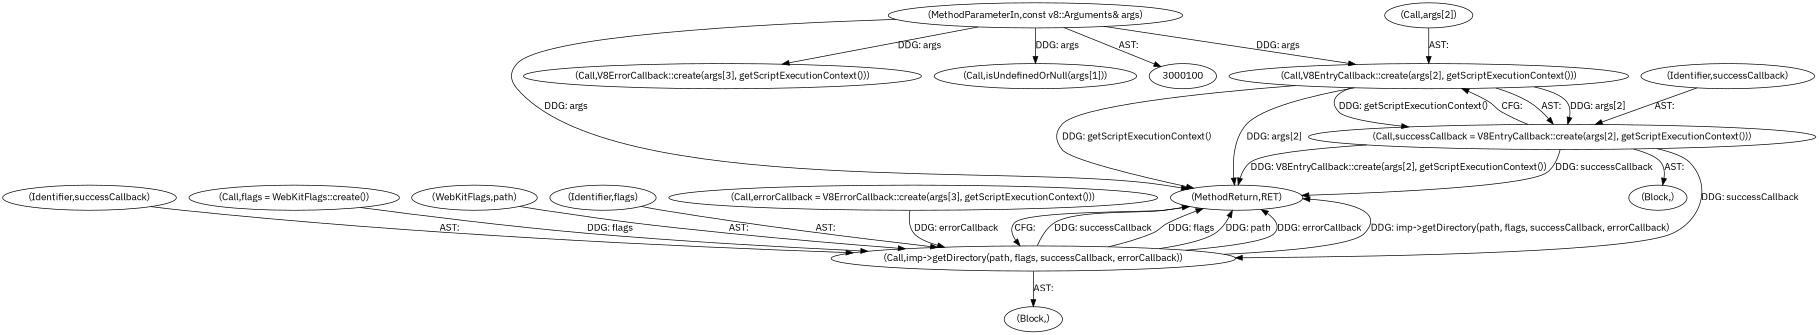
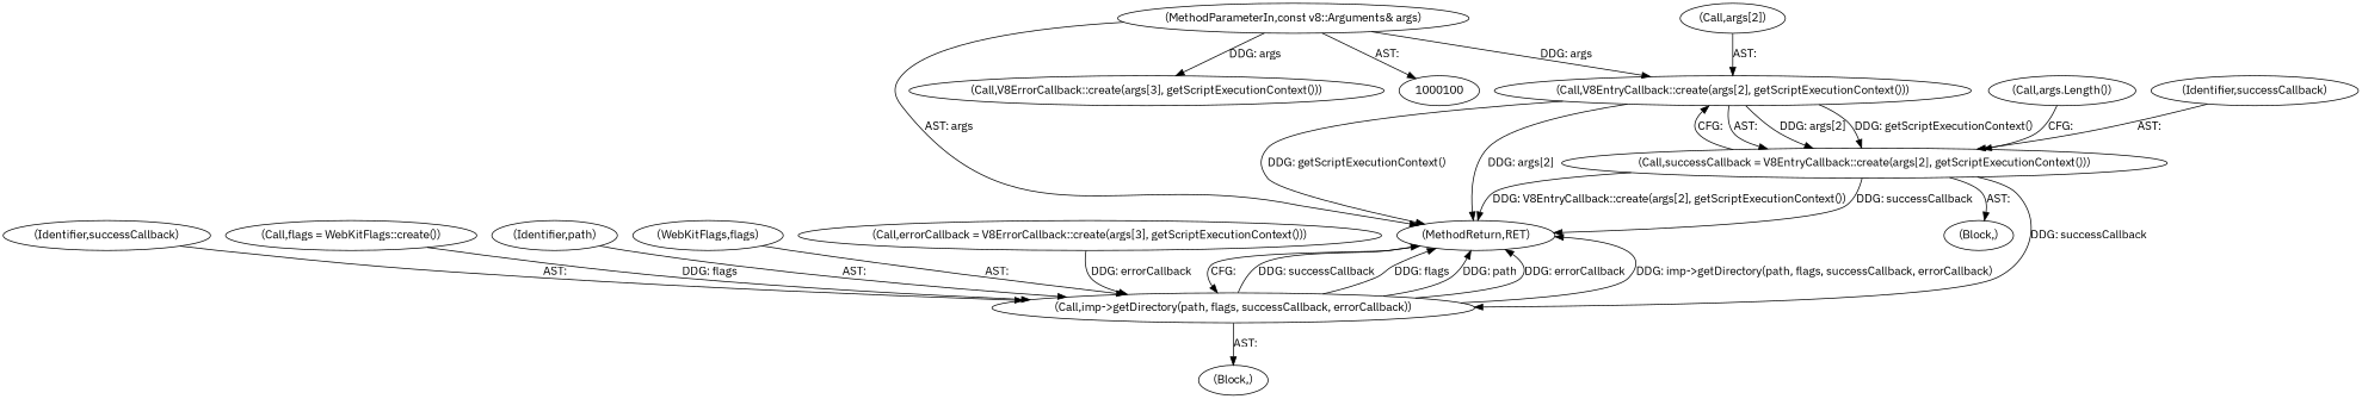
  digraph {
    fontname="IBM Plex Sans"
    node [fontname="IBM Plex Sans"]
    edge [fontname="IBM Plex Sans"]
    n1 [label="(Call,V8EntryCallback::create(args[2], getScriptExecutionContext()))"]
    n2 [label="(Call,successCallback = V8EntryCallback::create(args[2], getScriptExecutionContext()))"]
    n3 [label="(MethodReturn,RET)"]
    n4 [label="(Call,imp->getDirectory(path, flags, successCallback, errorCallback))"]
    n5 [label="(Block,)"]
    n6 [label="(MethodParameterIn,const v8::Arguments& args)"]
    n7 [label="(Call,V8ErrorCallback::create(args[3], getScriptExecutionContext()))"]
-   n8 [label="(Call,isUndefinedOrNull(args[1]))"]
-   1000100 [label=3000100]
+   1000100
    n10 [label="(Block,)"]
+   n11 [label="(Call,args.Length())"]
    n12 [label="(Call,args[2])"]
    n13 [label="(Identifier,successCallback)"]
    n14 [label="(Call,flags = WebKitFlags::create())"]
-   n15 [label="(WebKitFlags,path)"]
+   n15 [label="(Identifier,path)"]
    n16 [label="(Identifier,successCallback)"]
-   n17 [label="(Identifier,flags)"]
+   n17 [label="(WebKitFlags,flags)"]
    n18 [label="(Call,errorCallback = V8ErrorCallback::create(args[3], getScriptExecutionContext()))"]
    n1 -> n2 [label="AST: "]
    n1 -> n2 [label="DDG: args[2]"]
    n1 -> n2 [label="DDG: getScriptExecutionContext()"]
    n1 -> n3 [label="DDG: getScriptExecutionContext()"]
    n1 -> n3 [label="DDG: args[2]"]
    n2 -> n1 [label="CFG: "]
    n2 -> n3 [label="DDG: V8EntryCallback::create(args[2], getScriptExecutionContext())"]
    n2 -> n3 [label="DDG: successCallback"]
    n2 -> n4 [label="DDG: successCallback"]
    n2 -> n5 [label="AST: "]
    n3 -> n4 [label="CFG: "]
    n4 -> n3 [label="DDG: successCallback"]
    n4 -> n3 [label="DDG: flags"]
    n4 -> n3 [label="DDG: path"]
    n4 -> n3 [label="DDG: errorCallback"]
    n4 -> n3 [label="DDG: imp->getDirectory(path, flags, successCallback, errorCallback)"]
    n4 -> n10 [label="AST: "]
    n6 -> n1 [label="DDG: args"]
-   n6 -> n3 [label="DDG: args"]
+   n6 -> n3 [label="AST: args"]
    n6 -> n7 [label="DDG: args"]
-   n6 -> n8 [label="DDG: args"]
    n6 -> 1000100 [label="AST: "]
+   n11 -> n2 [label="CFG: "]
    n12 -> n1 [label="AST: "]
    n13 -> n4 [label="AST: "]
    n14 -> n4 [label="DDG: flags"]
    n15 -> n4 [label="AST: "]
    n16 -> n2 [label="AST: "]
    n17 -> n4 [label="AST: "]
    n18 -> n4 [label="DDG: errorCallback"]
  }
